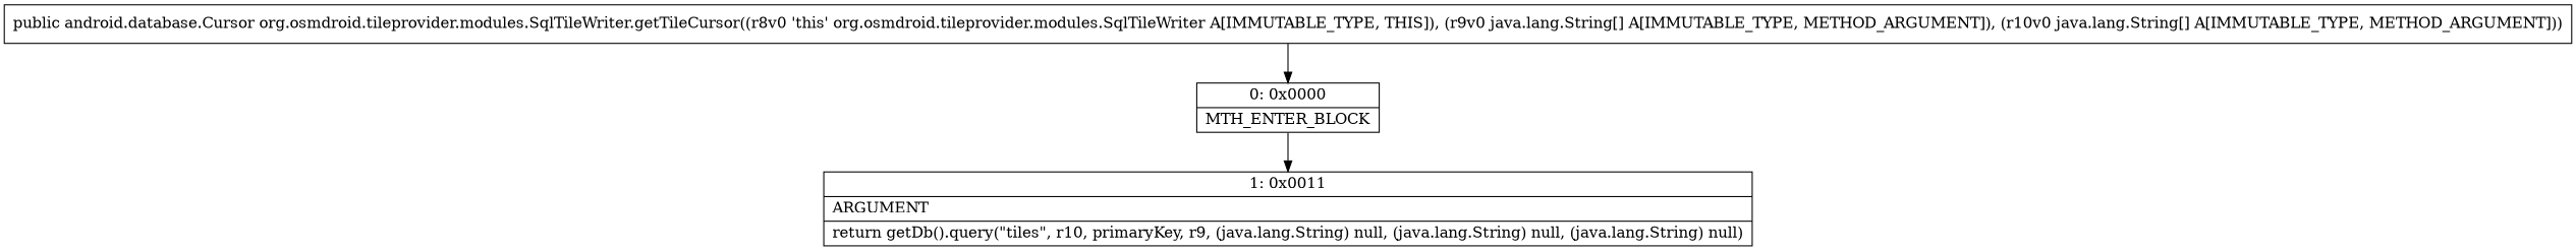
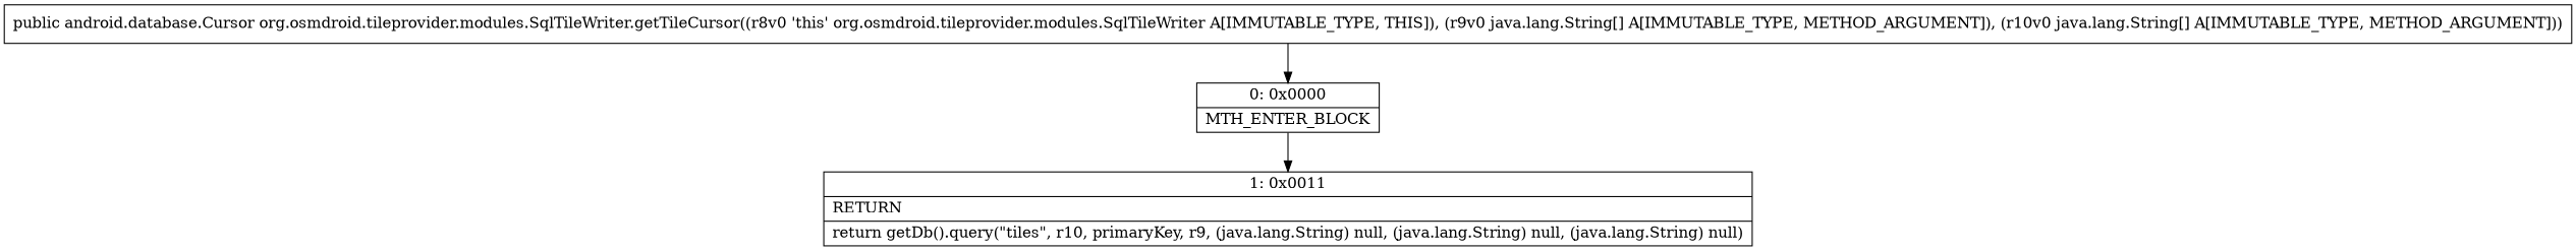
  digraph {
    node [shape=record]
    n1 [label="{0\:\ 0x0000|MTH_ENTER_BLOCK\l}"]
-   n2 [label="{1\:\ 0x0011|ARGUMENT\l|return getDb().query(\"tiles\", r10, primaryKey, r9, (java.lang.String) null, (java.lang.String) null, (java.lang.String) null)\l}"]
+   n2 [label="{1\:\ 0x0011|RETURN\l|return getDb().query(\"tiles\", r10, primaryKey, r9, (java.lang.String) null, (java.lang.String) null, (java.lang.String) null)\l}"]
    n3 [label="{public android.database.Cursor org.osmdroid.tileprovider.modules.SqlTileWriter.getTileCursor((r8v0 'this' org.osmdroid.tileprovider.modules.SqlTileWriter A[IMMUTABLE_TYPE, THIS]), (r9v0 java.lang.String[] A[IMMUTABLE_TYPE, METHOD_ARGUMENT]), (r10v0 java.lang.String[] A[IMMUTABLE_TYPE, METHOD_ARGUMENT])) }"]
    n1 -> n2
    n3 -> n1
  }
